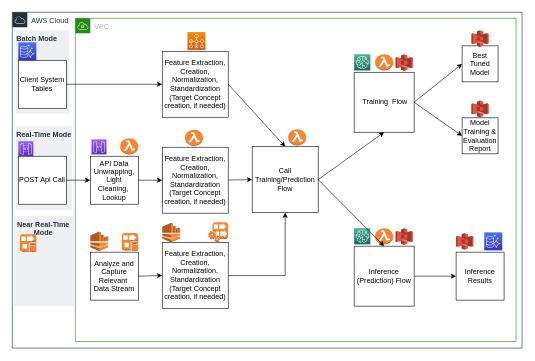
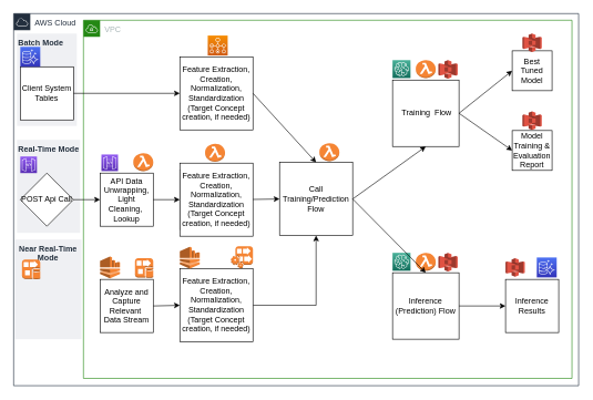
  <mxCell id="0" />
  <mxCell id="1" parent="0" />
  <mxCell id="2" value="Near Real-Time&#10;Mode" style="fillColor=#EFF0F3;strokeColor=none;dashed=0;verticalAlign=top;fontStyle=1;fontColor=#232F3D;align=center;" vertex="1" parent="1"><mxGeometry x="22" y="360" width="100" height="150" as="geometry" /></mxCell>
  <mxCell id="3" value="Real-Time Mode" style="fillColor=#EFF0F3;strokeColor=none;dashed=0;verticalAlign=top;fontStyle=1;fontColor=#232F3D;align=left;" vertex="1" parent="1"><mxGeometry x="25" y="210" width="95" height="140" as="geometry" /></mxCell>
  <mxCell id="4" value="Batch Mode" style="fillColor=#EFF0F3;strokeColor=none;dashed=0;verticalAlign=top;fontStyle=1;fontColor=#232F3D;align=left;" vertex="1" parent="1"><mxGeometry x="25" y="50" width="90" height="139" as="geometry" /></mxCell>
  <mxCell id="5" value="" style="outlineConnect=0;fontColor=#232F3E;gradientColor=#4AB29A;gradientDirection=north;fillColor=#116D5B;strokeColor=#ffffff;dashed=0;verticalLabelPosition=bottom;verticalAlign=top;align=center;html=1;fontSize=12;fontStyle=0;aspect=fixed;shape=mxgraph.aws4.resourceIcon;resIcon=mxgraph.aws4.sagemaker;" vertex="1" parent="1"><mxGeometry x="590" y="380" width="27" height="27" as="geometry" /></mxCell>
  <mxCell id="6" value="" style="outlineConnect=0;dashed=0;verticalLabelPosition=bottom;verticalAlign=top;align=center;html=1;shape=mxgraph.aws3.lambda_function;fillColor=#F58534;gradientColor=none;" vertex="1" parent="1"><mxGeometry x="625" y="380" width="30" height="27" as="geometry" /></mxCell>
  <mxCell id="7" value="" style="outlineConnect=0;dashed=0;verticalLabelPosition=bottom;verticalAlign=top;align=center;html=1;shape=mxgraph.aws3.s3;fillColor=#E05243;gradientColor=none;" vertex="1" parent="1"><mxGeometry x="659" y="380" width="29" height="28" as="geometry" /></mxCell>
  <mxCell id="8" value="VPC" style="points=[[0,0],[0.25,0],[0.5,0],[0.75,0],[1,0],[1,0.25],[1,0.5],[1,0.75],[1,1],[0.75,1],[0.5,1],[0.25,1],[0,1],[0,0.75],[0,0.5],[0,0.25]];outlineConnect=0;gradientColor=none;html=1;whiteSpace=wrap;fontSize=12;fontStyle=0;shape=mxgraph.aws4.group;grIcon=mxgraph.aws4.group_vpc;strokeColor=#248814;fillColor=none;verticalAlign=top;align=left;spacingLeft=30;fontColor=#AAB7B8;dashed=0;" vertex="1" parent="1"><mxGeometry x="125" y="30" width="735" height="539" as="geometry" /></mxCell>
  <mxCell id="9" value="Client System Tables" style="whiteSpace=wrap;html=1;aspect=fixed;" vertex="1" parent="1"><mxGeometry y="100" width="80" height="80" as="geometry" x="30" /></mxCell>
- <mxCell id="10" value="POST Api Call" style="whiteSpace=wrap;html=1;aspect=fixed;" vertex="1" parent="1"><mxGeometry y="260" width="80" height="80" as="geometry" x="30" /></mxCell>
+ <mxCell id="10" value="POST Api Call" style="rhombus;whiteSpace=wrap;html=1;aspect=fixed;" vertex="1" parent="1"><mxGeometry y="260" width="80" height="80" as="geometry" x="30" /></mxCell>
  <mxCell id="11" value="" style="endArrow=classic;html=1;exitX=1;exitY=0.5;exitDx=0;exitDy=0;entryX=0;entryY=0.5;entryDx=0;entryDy=0;" edge="1" parent="1" source="9" target="12"><mxGeometry width="50" height="50" relative="1" as="geometry"><mxPoint x="110" y="170" as="sourcePoint" /><mxPoint x="190" y="140" as="targetPoint" /></mxGeometry></mxCell>
  <mxCell id="12" value="Feature Extraction, Creation, Normalization, Standardization (Target Concept creation, if needed)" style="whiteSpace=wrap;html=1;aspect=fixed;" vertex="1" parent="1"><mxGeometry x="270" y="85" width="110" height="110" as="geometry" /></mxCell>
  <mxCell id="13" value="" style="endArrow=classic;html=1;exitX=1;exitY=0.5;exitDx=0;exitDy=0;" edge="1" parent="1" source="10"><mxGeometry width="50" height="50" relative="1" as="geometry"><mxPoint x="120" y="300" as="sourcePoint" /><mxPoint x="150" y="300" as="targetPoint" /></mxGeometry></mxCell>
  <mxCell id="14" value="API Data Unwrapping,&lt;br&gt;Light Cleaning,&amp;nbsp; Lookup" style="whiteSpace=wrap;html=1;aspect=fixed;" vertex="1" parent="1"><mxGeometry x="150" y="260" width="80" height="80" as="geometry" /></mxCell>
  <mxCell id="15" value="" style="endArrow=classic;html=1;exitX=1;exitY=0.5;exitDx=0;exitDy=0;" edge="1" parent="1" source="14"><mxGeometry width="50" height="50" relative="1" as="geometry"><mxPoint x="230" y="330" as="sourcePoint" /><mxPoint x="270" y="300" as="targetPoint" /></mxGeometry></mxCell>
  <mxCell id="16" value="Feature Extraction, Creation, Normalization, Standardization" style="whiteSpace=wrap;html=1;aspect=fixed;" vertex="1" parent="1"><mxGeometry x="270" y="255" width="90" height="90" as="geometry" /></mxCell>
  <mxCell id="17" value="Call Training/Prediction Flow" style="whiteSpace=wrap;html=1;aspect=fixed;" vertex="1" parent="1"><mxGeometry x="420" y="244" width="110" height="110" as="geometry" /></mxCell>
  <mxCell id="18" value="" style="endArrow=classic;html=1;exitX=1;exitY=0.5;exitDx=0;exitDy=0;entryX=0.5;entryY=0;entryDx=0;entryDy=0;" edge="1" parent="1" source="12" target="17"><mxGeometry width="50" height="50" relative="1" as="geometry"><mxPoint x="380" y="140" as="sourcePoint" /><mxPoint x="430" y="90" as="targetPoint" /></mxGeometry></mxCell>
  <mxCell id="19" value="" style="endArrow=classic;html=1;exitX=1;exitY=0.5;exitDx=0;exitDy=0;entryX=0;entryY=0.5;entryDx=0;entryDy=0;" edge="1" parent="1" source="16" target="17"><mxGeometry width="50" height="50" relative="1" as="geometry"><mxPoint x="360" y="330" as="sourcePoint" /><mxPoint x="410" y="280" as="targetPoint" /></mxGeometry></mxCell>
  <mxCell id="20" value="&amp;nbsp;Training&amp;nbsp; Flow" style="whiteSpace=wrap;html=1;aspect=fixed;" vertex="1" parent="1"><mxGeometry x="590" y="120" width="100" height="100" as="geometry" /></mxCell>
  <mxCell id="21" value="Inference (Prediction) Flow" style="whiteSpace=wrap;html=1;aspect=fixed;" vertex="1" parent="1"><mxGeometry x="590" y="410" width="100" height="100" as="geometry" /></mxCell>
  <mxCell id="22" value="" style="endArrow=classic;html=1;exitX=1;exitY=0.5;exitDx=0;exitDy=0;entryX=0.5;entryY=1;entryDx=0;entryDy=0;" edge="1" parent="1" source="17" target="20"><mxGeometry width="50" height="50" relative="1" as="geometry"><mxPoint x="540" y="300" as="sourcePoint" /><mxPoint x="580" y="270" as="targetPoint" /></mxGeometry></mxCell>
  <mxCell id="23" value="" style="endArrow=classic;html=1;exitX=1;exitY=0.5;exitDx=0;exitDy=0;entryX=0.5;entryY=0;entryDx=0;entryDy=0;" edge="1" parent="1" source="17" target="21"><mxGeometry width="50" height="50" relative="1" as="geometry"><mxPoint x="540" y="340" as="sourcePoint" /><mxPoint x="590" y="290" as="targetPoint" /></mxGeometry></mxCell>
  <mxCell id="24" value="Best Tuned Model" style="whiteSpace=wrap;html=1;aspect=fixed;" vertex="1" parent="1"><mxGeometry x="770" y="76" width="60" height="60" as="geometry" /></mxCell>
  <mxCell id="25" value="Model Training &amp;amp; Evaluation Report" style="whiteSpace=wrap;html=1;aspect=fixed;" vertex="1" parent="1"><mxGeometry x="770" y="196" width="60" height="60" as="geometry" /></mxCell>
  <mxCell id="26" value="" style="endArrow=classic;html=1;exitX=1;exitY=0.5;exitDx=0;exitDy=0;entryX=0;entryY=0.5;entryDx=0;entryDy=0;" edge="1" parent="1" source="20" target="24"><mxGeometry width="50" height="50" relative="1" as="geometry"><mxPoint x="670" y="180" as="sourcePoint" /><mxPoint x="720" y="130" as="targetPoint" /></mxGeometry></mxCell>
  <mxCell id="27" value="" style="endArrow=classic;html=1;exitX=1;exitY=0.5;exitDx=0;exitDy=0;entryX=0;entryY=0.5;entryDx=0;entryDy=0;" edge="1" parent="1" source="20" target="25"><mxGeometry width="50" height="50" relative="1" as="geometry"><mxPoint x="670" y="210" as="sourcePoint" /><mxPoint x="720" y="160" as="targetPoint" /></mxGeometry></mxCell>
  <mxCell id="28" value="Inference Results" style="whiteSpace=wrap;html=1;aspect=fixed;" vertex="1" parent="1"><mxGeometry x="760" y="420" width="80" height="80" as="geometry" /></mxCell>
  <mxCell id="29" value="" style="endArrow=classic;html=1;entryX=0;entryY=0.5;entryDx=0;entryDy=0;exitX=1;exitY=0.5;exitDx=0;exitDy=0;" edge="1" parent="1" source="21" target="28"><mxGeometry width="50" height="50" relative="1" as="geometry"><mxPoint x="670" y="480" as="sourcePoint" /><mxPoint x="720" y="430" as="targetPoint" /></mxGeometry></mxCell>
  <mxCell id="30" value="Feature Extraction, Creation, Normalization, Standardization (Target Concept creation, if needed)" style="whiteSpace=wrap;html=1;aspect=fixed;" vertex="1" parent="1"><mxGeometry x="270" y="245" width="110" height="110" as="geometry" /></mxCell>
  <mxCell id="31" value="" style="outlineConnect=0;fontColor=#232F3E;gradientColor=#945DF2;gradientDirection=north;fillColor=#5A30B5;strokeColor=#ffffff;dashed=0;verticalLabelPosition=bottom;verticalAlign=top;align=center;html=1;fontSize=12;fontStyle=0;aspect=fixed;shape=mxgraph.aws4.resourceIcon;resIcon=mxgraph.aws4.api_gateway;" vertex="1" parent="1"><mxGeometry x="152" y="232" width="25" height="25" as="geometry" /></mxCell>
  <mxCell id="32" value="" style="outlineConnect=0;dashed=0;verticalLabelPosition=bottom;verticalAlign=top;align=center;html=1;shape=mxgraph.aws3.lambda_function;fillColor=#F58534;gradientColor=none;" vertex="1" parent="1"><mxGeometry x="200" y="230" width="30" height="27" as="geometry" /></mxCell>
  <mxCell id="33" value="" style="outlineConnect=0;fontColor=#232F3E;gradientColor=#F78E04;gradientDirection=north;fillColor=#D05C17;strokeColor=#ffffff;dashed=0;verticalLabelPosition=bottom;verticalAlign=top;align=center;html=1;fontSize=12;fontStyle=0;aspect=fixed;shape=mxgraph.aws4.resourceIcon;resIcon=mxgraph.aws4.batch;" vertex="1" parent="1"><mxGeometry x="312" y="53" width="30" height="30" as="geometry" /></mxCell>
  <mxCell id="34" value="" style="outlineConnect=0;dashed=0;verticalLabelPosition=bottom;verticalAlign=top;align=center;html=1;shape=mxgraph.aws3.lambda_function;fillColor=#F58534;gradientColor=none;" vertex="1" parent="1"><mxGeometry x="308" y="216" width="30" height="27" as="geometry" /></mxCell>
  <mxCell id="35" value="" style="outlineConnect=0;dashed=0;verticalLabelPosition=bottom;verticalAlign=top;align=center;html=1;shape=mxgraph.aws3.lambda_function;fillColor=#F58534;gradientColor=none;" vertex="1" parent="1"><mxGeometry x="480" y="215" width="30" height="27" as="geometry" /></mxCell>
  <mxCell id="36" value="" style="outlineConnect=0;fontColor=#232F3E;gradientColor=#4AB29A;gradientDirection=north;fillColor=#116D5B;strokeColor=#ffffff;dashed=0;verticalLabelPosition=bottom;verticalAlign=top;align=center;html=1;fontSize=12;fontStyle=0;aspect=fixed;shape=mxgraph.aws4.resourceIcon;resIcon=mxgraph.aws4.sagemaker;" vertex="1" parent="1"><mxGeometry x="590" y="90" width="27" height="27" as="geometry" /></mxCell>
  <mxCell id="37" value="" style="outlineConnect=0;dashed=0;verticalLabelPosition=bottom;verticalAlign=top;align=center;html=1;shape=mxgraph.aws3.lambda_function;fillColor=#F58534;gradientColor=none;" vertex="1" parent="1"><mxGeometry x="625" y="90" width="30" height="27" as="geometry" /></mxCell>
  <mxCell id="38" value="" style="outlineConnect=0;dashed=0;verticalLabelPosition=bottom;verticalAlign=top;align=center;html=1;shape=mxgraph.aws3.s3;fillColor=#E05243;gradientColor=none;" vertex="1" parent="1"><mxGeometry x="659" y="90" width="29" height="28" as="geometry" /></mxCell>
  <mxCell id="39" value="" style="outlineConnect=0;dashed=0;verticalLabelPosition=bottom;verticalAlign=top;align=center;html=1;shape=mxgraph.aws3.s3;fillColor=#E05243;gradientColor=none;" vertex="1" parent="1"><mxGeometry x="785.5" y="50" width="29" height="28" as="geometry" /></mxCell>
  <mxCell id="40" value="" style="outlineConnect=0;dashed=0;verticalLabelPosition=bottom;verticalAlign=top;align=center;html=1;shape=mxgraph.aws3.s3;fillColor=#E05243;gradientColor=none;" vertex="1" parent="1"><mxGeometry x="785.5" y="167" width="29" height="28" as="geometry" /></mxCell>
  <mxCell id="41" value="" style="outlineConnect=0;fontColor=#232F3E;gradientColor=#4D72F3;gradientDirection=north;fillColor=#3334B9;strokeColor=#ffffff;dashed=0;verticalLabelPosition=bottom;verticalAlign=top;align=center;html=1;fontSize=12;fontStyle=0;aspect=fixed;shape=mxgraph.aws4.resourceIcon;resIcon=mxgraph.aws4.aurora;" vertex="1" parent="1"><mxGeometry x="807" y="387" width="30" height="30" as="geometry" /></mxCell>
  <mxCell id="42" value="" style="outlineConnect=0;dashed=0;verticalLabelPosition=bottom;verticalAlign=top;align=center;html=1;shape=mxgraph.aws3.s3;fillColor=#E05243;gradientColor=none;" vertex="1" parent="1"><mxGeometry x="760" y="388" width="29" height="28" as="geometry" /></mxCell>
  <mxCell id="43" value="" style="outlineConnect=0;fontColor=#232F3E;gradientColor=#945DF2;gradientDirection=north;fillColor=#5A30B5;strokeColor=#ffffff;dashed=0;verticalLabelPosition=bottom;verticalAlign=top;align=center;html=1;fontSize=12;fontStyle=0;aspect=fixed;shape=mxgraph.aws4.resourceIcon;resIcon=mxgraph.aws4.api_gateway;" vertex="1" parent="1"><mxGeometry y="235" width="25" height="25" as="geometry" x="30" /></mxCell>
  <mxCell id="44" value="" style="outlineConnect=0;fontColor=#232F3E;gradientColor=#4D72F3;gradientDirection=north;fillColor=#3334B9;strokeColor=#ffffff;dashed=0;verticalLabelPosition=bottom;verticalAlign=top;align=center;html=1;fontSize=12;fontStyle=0;aspect=fixed;shape=mxgraph.aws4.resourceIcon;resIcon=mxgraph.aws4.aurora;" vertex="1" parent="1"><mxGeometry y="70" width="30" height="30" as="geometry" x="30" /></mxCell>
  <mxCell id="45" value="Analyze and Capture Relevant&amp;nbsp; Data Stream" style="whiteSpace=wrap;html=1;aspect=fixed;" vertex="1" parent="1"><mxGeometry x="150" y="420" width="80" height="80" as="geometry" /></mxCell>
  <mxCell id="46" style="edgeStyle=orthogonalEdgeStyle;rounded=0;orthogonalLoop=1;jettySize=auto;html=1;exitX=1;exitY=0.5;exitDx=0;exitDy=0;entryX=0.5;entryY=1;entryDx=0;entryDy=0;" edge="1" parent="1" source="47" target="17"><mxGeometry relative="1" as="geometry" /></mxCell>
  <mxCell id="47" value="Feature Extraction, Creation, Normalization, Standardization (Target Concept creation, if needed)" style="whiteSpace=wrap;html=1;aspect=fixed;" vertex="1" parent="1"><mxGeometry x="270" y="404" width="110" height="110" as="geometry" /></mxCell>
  <mxCell id="48" value="" style="endArrow=classic;html=1;exitX=1;exitY=0.5;exitDx=0;exitDy=0;entryX=0;entryY=0.5;entryDx=0;entryDy=0;" edge="1" parent="1" source="45" target="47"><mxGeometry width="50" height="50" relative="1" as="geometry"><mxPoint x="430" y="270" as="sourcePoint" /><mxPoint x="480" y="220" as="targetPoint" /></mxGeometry></mxCell>
  <mxCell id="49" value="" style="outlineConnect=0;dashed=0;verticalLabelPosition=bottom;verticalAlign=top;align=center;html=1;shape=mxgraph.aws3.kinesis;fillColor=#F58534;gradientColor=none;" vertex="1" parent="1"><mxGeometry x="150" y="385.5" width="30" height="33" as="geometry" /></mxCell>
  <mxCell id="50" value="" style="outlineConnect=0;dashed=0;verticalLabelPosition=bottom;verticalAlign=top;align=center;html=1;shape=mxgraph.aws3.kinesis;fillColor=#F58534;gradientColor=none;" vertex="1" parent="1"><mxGeometry x="270" y="371" width="30" height="33" as="geometry" /></mxCell>
  <mxCell id="51" value="" style="outlineConnect=0;dashed=0;verticalLabelPosition=bottom;verticalAlign=top;align=center;html=1;shape=mxgraph.aws3.kinesis_firehose;fillColor=#F58534;gradientColor=none;" vertex="1" parent="1"><mxGeometry x="32.5" y="390" width="27.5" height="30" as="geometry" /></mxCell>
  <mxCell id="52" value="" style="outlineConnect=0;dashed=0;verticalLabelPosition=bottom;verticalAlign=top;align=center;html=1;shape=mxgraph.aws3.kinesis_firehose;fillColor=#F58534;gradientColor=none;" vertex="1" parent="1"><mxGeometry x="202.5" y="388" width="27.5" height="30" as="geometry" /></mxCell>
  <mxCell id="53" value="" style="outlineConnect=0;dashed=0;verticalLabelPosition=bottom;verticalAlign=top;align=center;html=1;shape=mxgraph.aws3.kinesis_analytics;fillColor=#F58534;gradientColor=none;" vertex="1" parent="1"><mxGeometry x="347" y="370" width="33" height="34" as="geometry" /></mxCell>
  <mxCell id="54" value="AWS Cloud" style="points=[[0,0],[0.25,0],[0.5,0],[0.75,0],[1,0],[1,0.25],[1,0.5],[1,0.75],[1,1],[0.75,1],[0.5,1],[0.25,1],[0,1],[0,0.75],[0,0.5],[0,0.25]];outlineConnect=0;gradientColor=none;html=1;whiteSpace=wrap;fontSize=12;fontStyle=0;shape=mxgraph.aws4.group;grIcon=mxgraph.aws4.group_aws_cloud;strokeColor=#232F3E;fillColor=none;verticalAlign=top;align=left;spacingLeft=30;fontColor=#232F3E;dashed=0;" vertex="1" parent="1"><mxGeometry x="20" y="20" width="850" height="560" as="geometry" /></mxCell>
